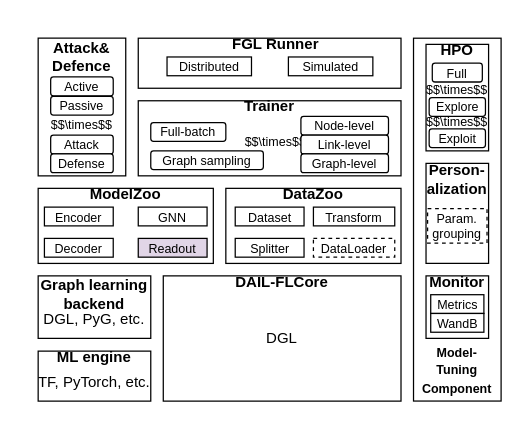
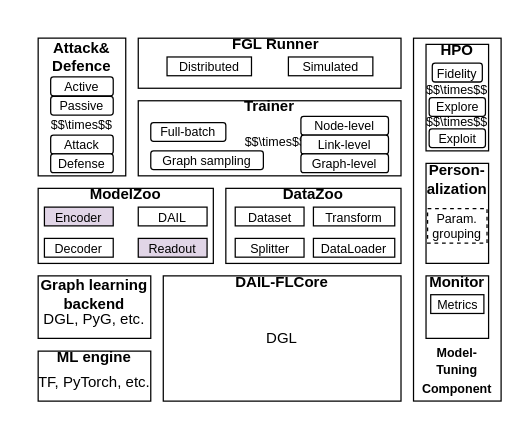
  <mxCell id="0" />
  <mxCell id="1" parent="0" />
  <mxCell id="2" value="" style="verticalLabelPosition=bottom;verticalAlign=top;html=1;shape=mxgraph.basic.rect;fillColor2=none;strokeWidth=1;size=20;indent=5;" parent="1" vertex="1"><mxGeometry x="130" y="220" width="190" height="100" as="geometry" /></mxCell>
  <mxCell id="3" value="" style="verticalLabelPosition=bottom;verticalAlign=top;html=1;shape=mxgraph.basic.rect;fillColor2=none;strokeWidth=1;size=20;indent=5;" parent="1" vertex="1"><mxGeometry x="30" y="280" width="90" height="40" as="geometry" /></mxCell>
  <mxCell id="4" value="" style="verticalLabelPosition=bottom;verticalAlign=top;html=1;shape=mxgraph.basic.rect;fillColor2=none;strokeWidth=1;size=20;indent=5;" parent="1" vertex="1"><mxGeometry x="30" y="220" width="90" height="50" as="geometry" /></mxCell>
  <mxCell id="5" value="" style="rounded=0;whiteSpace=wrap;html=1;" parent="1" vertex="1"><mxGeometry x="30" y="150" width="140" height="60" as="geometry" /></mxCell>
  <mxCell id="6" value="" style="rounded=0;whiteSpace=wrap;html=1;" parent="1" vertex="1"><mxGeometry x="180" y="150" width="140" height="60" as="geometry" /></mxCell>
  <mxCell id="7" value="" style="rounded=0;whiteSpace=wrap;html=1;" parent="1" vertex="1"><mxGeometry x="330" y="30" width="70" height="290" as="geometry" /></mxCell>
  <mxCell id="8" value="" style="rounded=0;whiteSpace=wrap;html=1;" parent="1" vertex="1"><mxGeometry x="110" y="80" width="210" height="60" as="geometry" /></mxCell>
  <mxCell id="9" value="" style="rounded=0;whiteSpace=wrap;html=1;" parent="1" vertex="1"><mxGeometry x="110" y="30" width="210" height="40" as="geometry" /></mxCell>
  <mxCell id="10" value="" style="verticalLabelPosition=bottom;verticalAlign=top;html=1;shape=mxgraph.basic.rect;fillColor2=none;strokeWidth=1;size=20;indent=5;" parent="1" vertex="1"><mxGeometry x="30" y="30" width="70" height="110" as="geometry" /></mxCell>
  <mxCell id="11" value="&lt;b&gt;DAIL-FLCore&lt;/b&gt;" style="text;html=1;strokeColor=none;fillColor=none;align=center;verticalAlign=middle;whiteSpace=wrap;rounded=0;" parent="1" vertex="1"><mxGeometry x="180" y="210" width="90" height="30" as="geometry" /></mxCell>
  <mxCell id="12" value="&lt;font style=&quot;font-size: 10px&quot;&gt;&lt;b&gt;Model-&lt;br style=&quot;font-size: 10px&quot;&gt;Tuning&lt;br style=&quot;font-size: 10px&quot;&gt;Component&lt;/b&gt;&lt;/font&gt;" style="text;html=1;strokeColor=none;fillColor=none;align=center;verticalAlign=middle;whiteSpace=wrap;rounded=0;" parent="1" vertex="1"><mxGeometry x="330" y="280" width="70" height="30" as="geometry" /></mxCell>
  <mxCell id="13" value="&lt;b&gt;ModelZoo&lt;/b&gt;" style="text;html=1;strokeColor=none;fillColor=none;align=center;verticalAlign=middle;whiteSpace=wrap;rounded=0;" parent="1" vertex="1"><mxGeometry x="55" y="140" width="90" height="30" as="geometry" /></mxCell>
  <mxCell id="14" value="&lt;b&gt;DataZoo&lt;/b&gt;" style="text;html=1;strokeColor=none;fillColor=none;align=center;verticalAlign=middle;whiteSpace=wrap;rounded=0;" parent="1" vertex="1"><mxGeometry x="205" y="140" width="90" height="30" as="geometry" /></mxCell>
  <mxCell id="15" value="&lt;b&gt;ML engine&lt;/b&gt;" style="text;html=1;strokeColor=none;fillColor=none;align=center;verticalAlign=middle;whiteSpace=wrap;rounded=0;" parent="1" vertex="1"><mxGeometry x="30" y="270" width="90" height="30" as="geometry" /></mxCell>
  <mxCell id="16" value="TF, PyTorch, etc." style="text;html=1;strokeColor=none;fillColor=none;align=center;verticalAlign=middle;whiteSpace=wrap;rounded=0;" parent="1" vertex="1"><mxGeometry x="25" y="290" width="100" height="30" as="geometry" /></mxCell>
  <mxCell id="17" value="&lt;b&gt;Graph learning backend&lt;/b&gt;" style="text;html=1;strokeColor=none;fillColor=none;align=center;verticalAlign=middle;whiteSpace=wrap;rounded=0;" parent="1" vertex="1"><mxGeometry x="30" y="220" width="90" height="30" as="geometry" /></mxCell>
  <mxCell id="18" value="DGL, PyG, etc." style="text;html=1;strokeColor=none;fillColor=none;align=center;verticalAlign=middle;whiteSpace=wrap;rounded=0;" parent="1" vertex="1"><mxGeometry x="25" y="240" width="100" height="30" as="geometry" /></mxCell>
  <mxCell id="19" value="DGL" style="text;html=1;strokeColor=none;fillColor=none;align=center;verticalAlign=middle;whiteSpace=wrap;rounded=0;" parent="1" vertex="1"><mxGeometry x="175" y="255" width="100" height="30" as="geometry" /></mxCell>
- <mxCell id="20" value="Encoder" style="rounded=0;whiteSpace=wrap;html=1;fontSize=10;" parent="1" vertex="1"><mxGeometry x="35" y="165" width="55" height="15" as="geometry" /></mxCell>
- <mxCell id="21" value="GNN" style="rounded=0;whiteSpace=wrap;html=1;fontSize=10;" parent="1" vertex="1"><mxGeometry x="110" y="165" width="55" height="15" as="geometry" /></mxCell>
+ <mxCell id="20" value="Encoder" style="rounded=0;whiteSpace=wrap;html=1;fontSize=10;fillColor=#e1d5e7;" parent="1" vertex="1"><mxGeometry x="35" y="165" width="55" height="15" as="geometry" /></mxCell>
+ <mxCell id="21" value="DAIL" style="rounded=0;whiteSpace=wrap;html=1;fontSize=10;" parent="1" vertex="1"><mxGeometry x="110" y="165" width="55" height="15" as="geometry" /></mxCell>
  <mxCell id="22" value="Decoder" style="rounded=0;whiteSpace=wrap;html=1;fontSize=10;" parent="1" vertex="1"><mxGeometry x="35" y="190" width="55" height="15" as="geometry" /></mxCell>
  <mxCell id="23" value="Readout" style="rounded=0;whiteSpace=wrap;html=1;fontSize=10;fillColor=#e1d5e7;" parent="1" vertex="1"><mxGeometry x="110" y="190" width="55" height="15" as="geometry" /></mxCell>
  <mxCell id="24" value="Dataset" style="rounded=0;whiteSpace=wrap;html=1;fontSize=10;" parent="1" vertex="1"><mxGeometry x="187.5" y="165" width="55" height="15" as="geometry" /></mxCell>
  <mxCell id="25" value="Transform" style="rounded=0;whiteSpace=wrap;html=1;fontSize=10;" parent="1" vertex="1"><mxGeometry x="250" y="165" width="65" height="15" as="geometry" /></mxCell>
  <mxCell id="26" value="Splitter&lt;span style=&quot;color: rgba(0 , 0 , 0 , 0) ; font-family: monospace ; font-size: 0px&quot;&gt;%3CmxGraphModel%3E%3Croot%3E%3CmxCell%20id%3D%220%22%2F%3E%3CmxCell%20id%3D%221%22%20parent%3D%220%22%2F%3E%3CmxCell%20id%3D%222%22%20value%3D%22Transform%22%20style%3D%22rounded%3D0%3BwhiteSpace%3Dwrap%3Bhtml%3D1%3BfontSize%3D10%3B%22%20vertex%3D%221%22%20parent%3D%221%22%3E%3CmxGeometry%20x%3D%22260%22%20y%3D%22145%22%20width%3D%2255%22%20height%3D%2215%22%20as%3D%22geometry%22%2F%3E%3C%2FmxCell%3E%3C%2Froot%3E%3C%2FmxGraphModel%3E&lt;/span&gt;" style="rounded=0;whiteSpace=wrap;html=1;fontSize=10;" parent="1" vertex="1"><mxGeometry x="187.5" y="190" width="55" height="15" as="geometry" /></mxCell>
- <mxCell id="27" value="DataLoader" style="rounded=0;whiteSpace=wrap;html=1;fontSize=10;dashed=1;" parent="1" vertex="1"><mxGeometry x="250" y="190" width="65" height="15" as="geometry" /></mxCell>
+ <mxCell id="27" value="DataLoader" style="rounded=0;whiteSpace=wrap;html=1;fontSize=10;" parent="1" vertex="1"><mxGeometry x="250" y="190" width="65" height="15" as="geometry" /></mxCell>
  <mxCell id="28" value="&lt;b&gt;Trainer&lt;/b&gt;" style="text;html=1;strokeColor=none;fillColor=none;align=center;verticalAlign=middle;whiteSpace=wrap;rounded=0;" parent="1" vertex="1"><mxGeometry x="170" y="70" width="90" height="30" as="geometry" /></mxCell>
  <mxCell id="29" value="&lt;b&gt;Attack&amp;amp;&lt;br&gt;Defence&lt;br&gt;&lt;/b&gt;" style="text;html=1;strokeColor=none;fillColor=none;align=center;verticalAlign=middle;whiteSpace=wrap;rounded=0;" parent="1" vertex="1"><mxGeometry x="20" y="30" width="90" height="30" as="geometry" /></mxCell>
  <mxCell id="30" value="&lt;b&gt;FGL Runner&lt;/b&gt;" style="text;html=1;strokeColor=none;fillColor=none;align=center;verticalAlign=middle;whiteSpace=wrap;rounded=0;" parent="1" vertex="1"><mxGeometry x="175" width="90" height="30" as="geometry" y="20" /></mxCell>
  <mxCell id="31" value="$$\times$$" style="text;html=1;strokeColor=none;fillColor=none;align=center;verticalAlign=middle;whiteSpace=wrap;rounded=0;fontSize=10;" parent="1" vertex="1"><mxGeometry x="190" y="97.5" width="60" height="30" as="geometry" /></mxCell>
  <mxCell id="32" value="Full-batch" style="rounded=1;whiteSpace=wrap;html=1;fontSize=10;" parent="1" vertex="1"><mxGeometry x="120" y="97.5" width="60" height="15" as="geometry" /></mxCell>
  <mxCell id="33" value="Graph sampling" style="rounded=1;whiteSpace=wrap;html=1;fontSize=10;" parent="1" vertex="1"><mxGeometry x="120" y="120" width="90" height="15" as="geometry" /></mxCell>
  <mxCell id="34" value="Node-level" style="rounded=1;whiteSpace=wrap;html=1;fontSize=10;" parent="1" vertex="1"><mxGeometry x="240" y="92.5" width="70" height="15" as="geometry" /></mxCell>
  <mxCell id="35" value="Link-level" style="rounded=1;whiteSpace=wrap;html=1;fontSize=10;" parent="1" vertex="1"><mxGeometry x="240" y="107.5" width="70" height="15" as="geometry" /></mxCell>
  <mxCell id="36" value="Graph-level" style="rounded=1;whiteSpace=wrap;html=1;fontSize=10;" parent="1" vertex="1"><mxGeometry x="240" y="122.5" width="70" height="15" as="geometry" /></mxCell>
  <mxCell id="37" value="Distributed" style="rounded=0;whiteSpace=wrap;html=1;fontSize=10;" parent="1" vertex="1"><mxGeometry x="133" y="45" width="67.5" height="15" as="geometry" /></mxCell>
  <mxCell id="38" value="Simulated" style="rounded=0;whiteSpace=wrap;html=1;fontSize=10;" parent="1" vertex="1"><mxGeometry x="230" y="45" width="67.5" height="15" as="geometry" /></mxCell>
  <mxCell id="39" value="" style="verticalLabelPosition=bottom;verticalAlign=top;html=1;shape=mxgraph.basic.rect;fillColor2=none;strokeWidth=1;size=20;indent=5;" parent="1" vertex="1"><mxGeometry x="340" y="35" width="50" height="85" as="geometry" /></mxCell>
  <mxCell id="40" value="" style="verticalLabelPosition=bottom;verticalAlign=top;html=1;shape=mxgraph.basic.rect;fillColor2=none;strokeWidth=1;size=20;indent=5;" parent="1" vertex="1"><mxGeometry x="340" y="130" width="50" height="80" as="geometry" /></mxCell>
  <mxCell id="41" value="" style="verticalLabelPosition=bottom;verticalAlign=top;html=1;shape=mxgraph.basic.rect;fillColor2=none;strokeWidth=1;size=20;indent=5;" parent="1" vertex="1"><mxGeometry x="340" y="220" width="50" height="50" as="geometry" /></mxCell>
  <mxCell id="42" value="&lt;b&gt;HPO&lt;/b&gt;" style="text;html=1;strokeColor=none;fillColor=none;align=center;verticalAlign=middle;whiteSpace=wrap;rounded=0;" parent="1" vertex="1"><mxGeometry x="345" y="30" width="40" height="20" as="geometry" /></mxCell>
  <mxCell id="43" value="&lt;b&gt;Person-&lt;br&gt;alization&lt;br&gt;&lt;/b&gt;" style="text;html=1;strokeColor=none;fillColor=none;align=center;verticalAlign=middle;whiteSpace=wrap;rounded=0;" parent="1" vertex="1"><mxGeometry x="340" y="127.5" width="50" height="30" as="geometry" /></mxCell>
  <mxCell id="44" value="&lt;b&gt;Monitor&lt;/b&gt;" style="text;html=1;strokeColor=none;fillColor=none;align=center;verticalAlign=middle;whiteSpace=wrap;rounded=0;" parent="1" vertex="1"><mxGeometry x="345" y="215" width="40" height="20" as="geometry" /></mxCell>
  <mxCell id="45" value="Metrics" style="rounded=0;whiteSpace=wrap;html=1;fontSize=10;" parent="1" vertex="1"><mxGeometry x="343.75" y="235" width="42.5" height="15" as="geometry" /></mxCell>
- <mxCell id="46" value="WandB" style="rounded=0;whiteSpace=wrap;html=1;fontSize=10;" parent="1" vertex="1"><mxGeometry x="343.75" y="250" width="42.5" height="15" as="geometry" /></mxCell>
- <mxCell id="47" value="Full" style="rounded=1;whiteSpace=wrap;html=1;fontSize=10;" parent="1" vertex="1"><mxGeometry x="345" y="50" width="40" height="15" as="geometry" /></mxCell>
+ <mxCell id="47" value="Fidelity" style="rounded=1;whiteSpace=wrap;html=1;fontSize=10;" parent="1" vertex="1"><mxGeometry x="345" y="50" width="40" height="15" as="geometry" /></mxCell>
  <mxCell id="48" value="$$\times$$" style="text;html=1;strokeColor=none;fillColor=none;align=center;verticalAlign=middle;whiteSpace=wrap;rounded=0;fontSize=10;" parent="1" vertex="1"><mxGeometry x="346.88" y="60" width="36.25" height="22.5" as="geometry" /></mxCell>
  <mxCell id="49" value="Explore" style="rounded=1;whiteSpace=wrap;html=1;fontSize=10;" parent="1" vertex="1"><mxGeometry x="342.5" y="77.5" width="45" height="15" as="geometry" /></mxCell>
  <mxCell id="50" value="$$\times$$" style="text;html=1;strokeColor=none;fillColor=none;align=center;verticalAlign=middle;whiteSpace=wrap;rounded=0;fontSize=10;" parent="1" vertex="1"><mxGeometry x="346.88" y="86.25" width="36.25" height="21.25" as="geometry" /></mxCell>
  <mxCell id="51" value="Exploit" style="rounded=1;whiteSpace=wrap;html=1;fontSize=10;" parent="1" vertex="1"><mxGeometry x="342.5" y="102.5" width="45" height="15" as="geometry" /></mxCell>
  <mxCell id="52" value="Param.&lt;br&gt;grouping" style="rounded=0;whiteSpace=wrap;html=1;fontSize=10;dashed=1;" parent="1" vertex="1"><mxGeometry x="341.25" y="166.25" width="47.5" height="27.5" as="geometry" /></mxCell>
  <mxCell id="53" value="Active" style="rounded=1;whiteSpace=wrap;html=1;fontSize=10;" vertex="1" parent="1"><mxGeometry x="40" y="61" width="50" height="15" as="geometry" /></mxCell>
  <mxCell id="54" value="Passive" style="rounded=1;whiteSpace=wrap;html=1;fontSize=10;" vertex="1" parent="1"><mxGeometry x="40" y="76.5" width="50" height="15" as="geometry" /></mxCell>
  <mxCell id="55" value="$$\times$$" style="text;html=1;strokeColor=none;fillColor=none;align=center;verticalAlign=middle;whiteSpace=wrap;rounded=0;fontSize=10;" vertex="1" parent="1"><mxGeometry x="35" y="84" width="60" height="30" as="geometry" /></mxCell>
  <mxCell id="56" value="Attack" style="rounded=1;whiteSpace=wrap;html=1;fontSize=10;" vertex="1" parent="1"><mxGeometry x="40" y="107.5" width="50" height="15" as="geometry" /></mxCell>
  <mxCell id="57" value="Defense" style="rounded=1;whiteSpace=wrap;html=1;fontSize=10;" vertex="1" parent="1"><mxGeometry x="40" y="122.5" width="50" height="15" as="geometry" /></mxCell>
